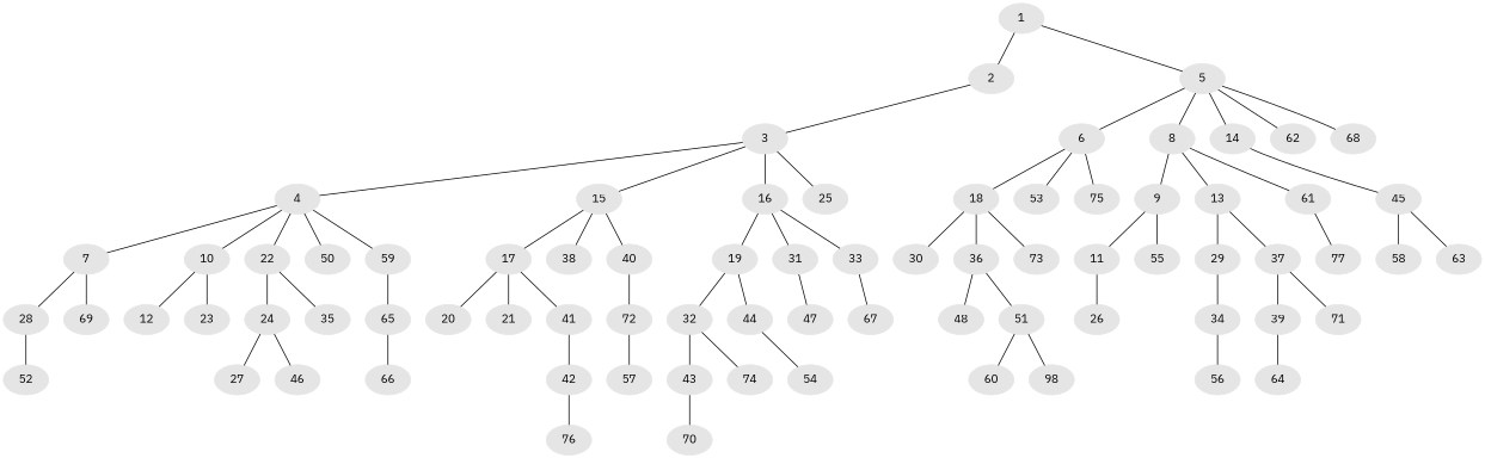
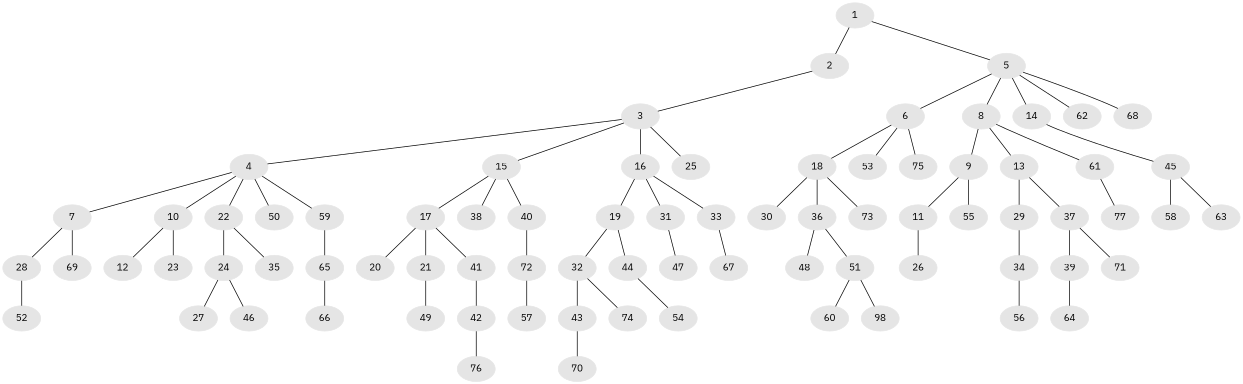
  graph {
    fontname="IBM Plex Sans"
    node [color=gray90 fontname="IBM Plex Sans" style=filled]
    edge [fontname="IBM Plex Sans"]
    1
    2
    5
    3
    6
    8
    14
    62
    68
    4
    15
    16
    25
    7
    10
    22
    50
    59
    17
    38
    40
    19
    31
    33
    28
    69
    12
    23
    24
    35
    65
    18
    53
    75
    9
    13
    61
    45
    30
    36
    73
    52
    11
    55
    29
    37
    77
    26
    34
    39
    71
    58
    63
    20
    21
    41
    72
    32
    44
    47
    67
+   49
    42
    48
    51
    43
    74
    54
    27
    46
    56
    70
    60
    n74 [label=98]
    64
    57
    76
    66
    1 -- 2
    1 -- 5
    2 -- 3
    5 -- 6
    5 -- 8
    5 -- 14
    5 -- 62
    5 -- 68
    3 -- 4
    3 -- 15
    3 -- 16
    3 -- 25
    6 -- 18
    6 -- 53
    6 -- 75
    8 -- 9
    8 -- 13
    8 -- 61
    14 -- 45
    4 -- 7
    4 -- 10
    4 -- 22
    4 -- 50
    4 -- 59
    15 -- 17
    15 -- 38
    15 -- 40
    16 -- 19
    16 -- 31
    16 -- 33
    7 -- 28
    7 -- 69
    10 -- 12
    10 -- 23
    22 -- 24
    22 -- 35
    59 -- 65
    17 -- 20
    17 -- 21
    17 -- 41
    40 -- 72
    19 -- 32
    19 -- 44
    31 -- 47
    33 -- 67
    28 -- 52
    24 -- 27
    24 -- 46
    65 -- 66
    18 -- 30
    18 -- 36
    18 -- 73
    9 -- 11
    9 -- 55
    13 -- 29
    13 -- 37
    61 -- 77
    45 -- 58
    45 -- 63
    36 -- 48
    36 -- 51
    11 -- 26
    29 -- 34
    37 -- 39
    37 -- 71
    34 -- 56
    39 -- 64
+   21 -- 49
    41 -- 42
    72 -- 57
    32 -- 43
    32 -- 74
    44 -- 54
    42 -- 76
    51 -- 60
    51 -- n74
    43 -- 70
  }
